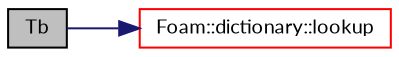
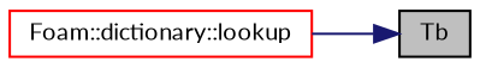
  digraph {
    rankdir=LR
    fontname=Lato
    node [fontname=Lato fontsize=10 shape=record]
    n1 [color=black fillcolor=grey75 fontcolor=black height=0.2 label=Tb style=filled width=0.4]
    n2 [color=red height=0.2 label="Foam::dictionary::lookup" width=0.4]
-   n1 -> n2 [color=midnightblue fontname=Lato fontsize=10 labelfontname=Helvetica labelfontsize=10 style=solid]
+   n2 -> n1 [color=midnightblue fontname=Lato fontsize=10 labelfontname=Helvetica labelfontsize=10 style=solid]
  }
